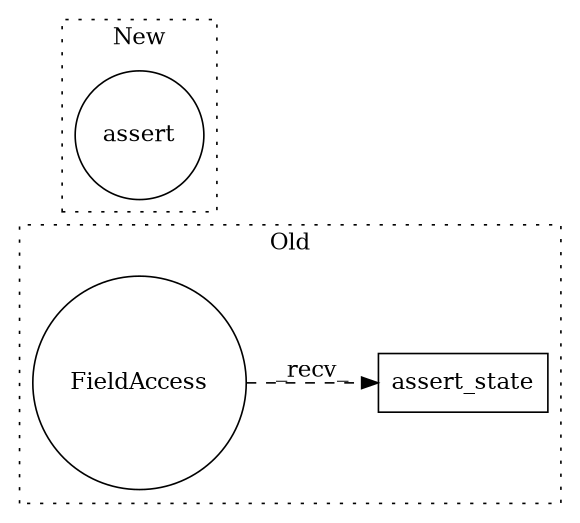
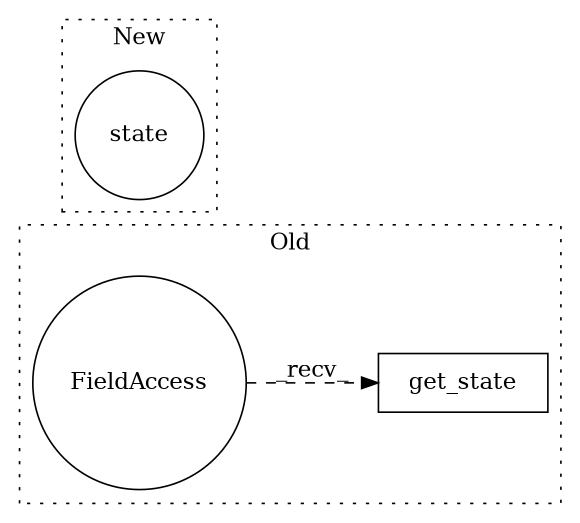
  digraph {
    rankdir=LR
    node [shape=circle]
-   n1 [a=32 l=11 label=assert_state s=857 shape=box]
+   n1 [a=32 l=11 label=get_state s=857 shape=box]
    n2 [a=22 l=12 label=FieldAccess s=844]
-   n3 [a=6 l=7 label=assert s=585]
+   n3 [a=6 l=7 label=state s=585]
    subgraph cluster_1 {
      label=Old
      style=dotted
      n1
      n2
    }
    subgraph cluster_2 {
      label=New
      style=dotted
      n3
    }
    n2 -> n1 [label=_recv_ style=dashed]
  }
